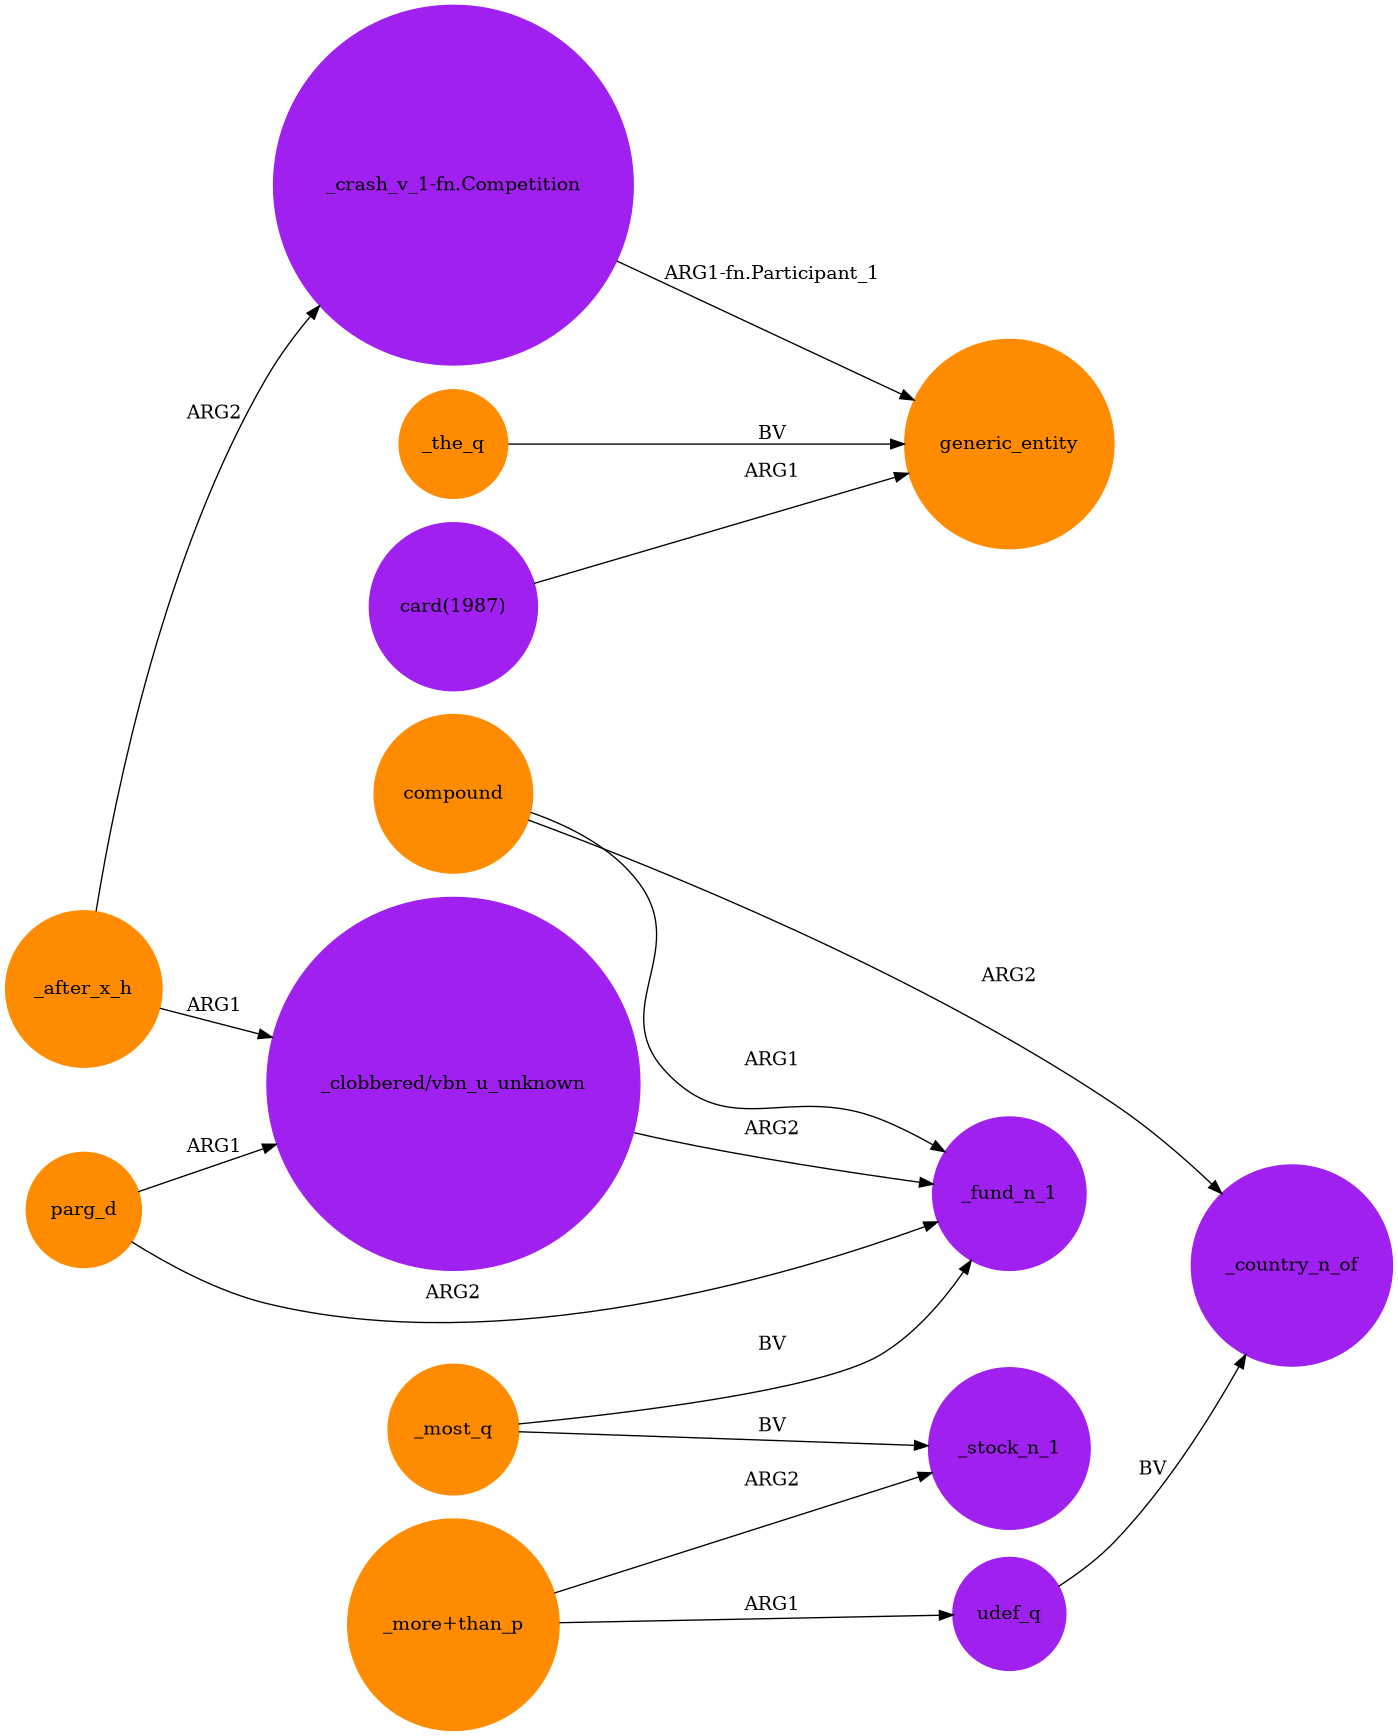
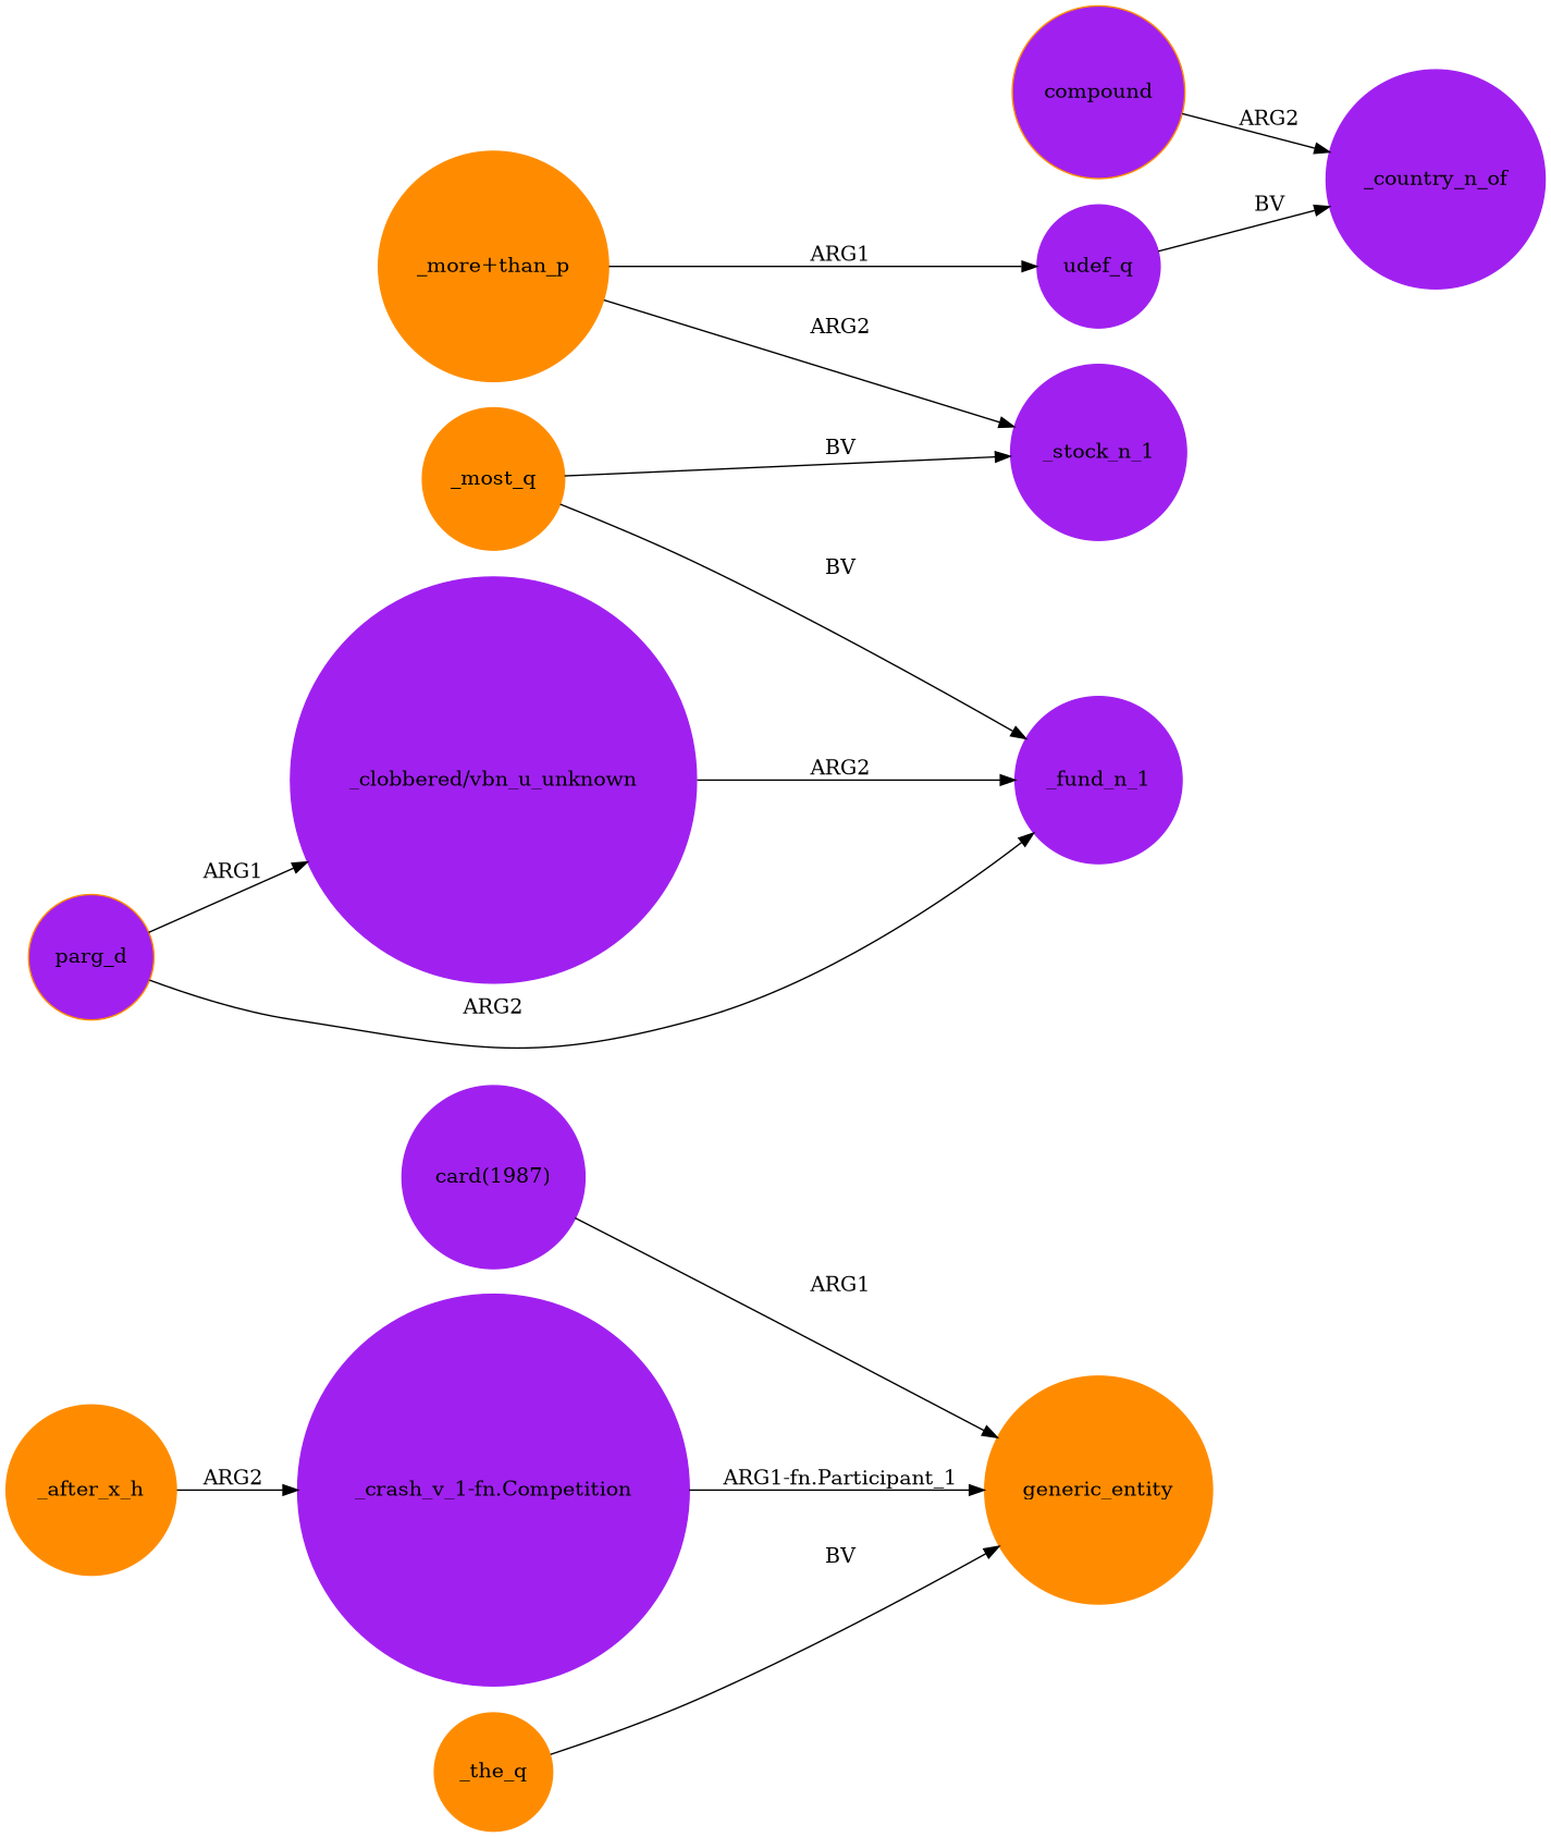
  digraph {
    rankdir=LR
    node [color=darkorange shape=circle style=filled]
    generic_entity
    "card(1987)" [color=purple]
    udef_q [color=purple]
    _country_n_of [color=purple]
    "_more+than_p"
    _stock_n_1 [color=purple]
    "_clobbered/vbn_u_unknown" [color=purple]
    _fund_n_1 [color=purple]
-   compound
+   compound [fillcolor=purple]
    _after_x_h
    "_crash_v_1-fn.Competition" [color=purple]
    _the_q
    _most_q
-   parg_d
+   parg_d [fillcolor=purple]
    "card(1987)" -> generic_entity [label=ARG1]
    udef_q -> _country_n_of [label=BV]
    "_more+than_p" -> udef_q [label=ARG1]
    "_more+than_p" -> _stock_n_1 [label=ARG2]
    "_clobbered/vbn_u_unknown" -> _fund_n_1 [label=ARG2]
    compound -> _country_n_of [label=ARG2]
-   compound -> _fund_n_1 [label=ARG1]
-   _after_x_h -> "_clobbered/vbn_u_unknown" [label=ARG1]
    _after_x_h -> "_crash_v_1-fn.Competition" [label=ARG2]
    "_crash_v_1-fn.Competition" -> generic_entity [label="ARG1-fn.Participant_1"]
    _the_q -> generic_entity [label=BV]
    _most_q -> _stock_n_1 [label=BV]
    _most_q -> _fund_n_1 [label=BV]
    parg_d -> "_clobbered/vbn_u_unknown" [label=ARG1]
    parg_d -> _fund_n_1 [label=ARG2]
  }
